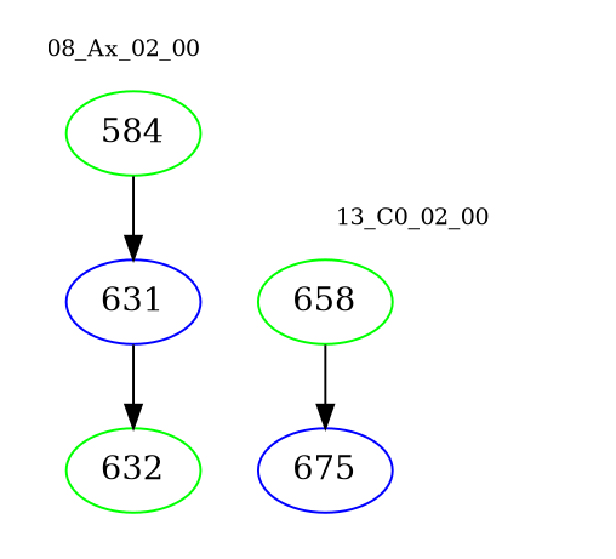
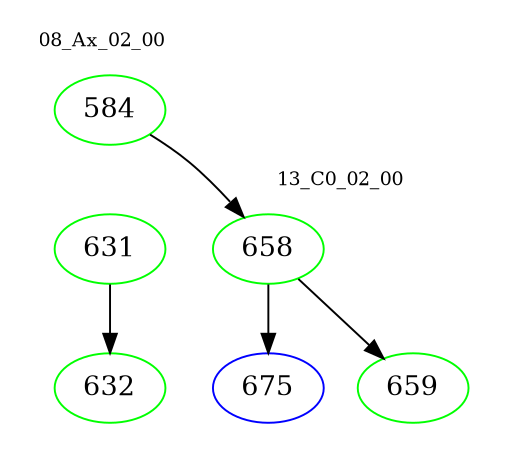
  digraph {
    node [color=green]
    edge [color=black]
    n1 [label=584]
-   n2 [color=blue label=631]
+   n2 [label=631]
    n3 [label=632]
    n4 [label=658]
    n5 [color=blue label=675]
+   n6 [label=659]
    subgraph cluster_1 {
      color=white
      fontsize=10
      label="08_Ax_02_00"
      n1
      n2
      n3
    }
    subgraph cluster_2 {
      color=white
      fontsize=10
      label="13_C0_02_00"
      n4
      n5
+     n6
    }
-   n1 -> n2
+   n1 -> n4
    n2 -> n3
    n4 -> n5
+   n4 -> n6
  }
